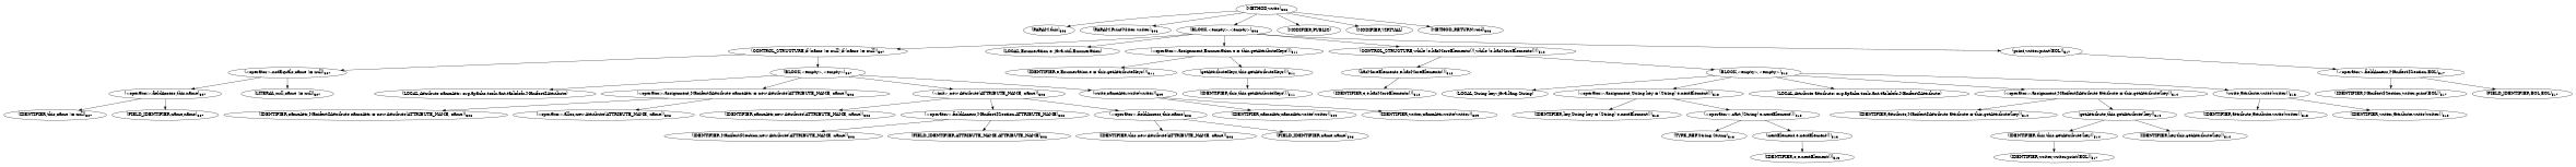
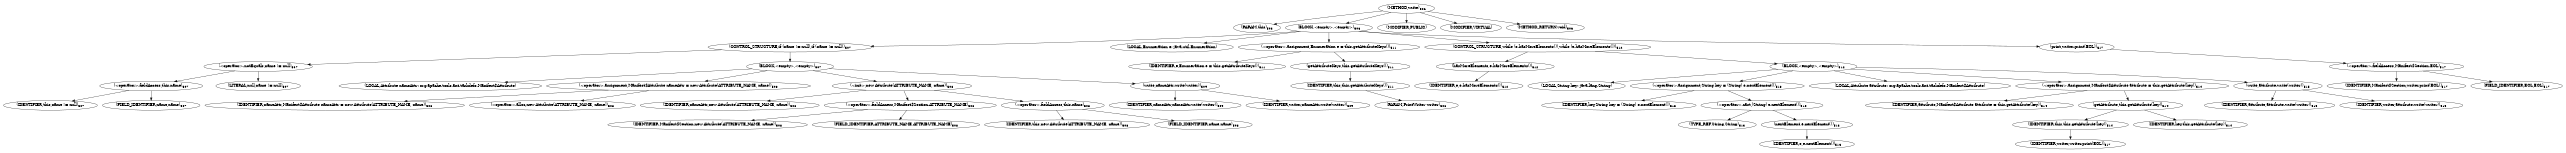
  digraph {
    n1 [label=<(METHOD,write)<SUB>506</SUB>>]
    n2 [label=<(PARAM,this)<SUB>503</SUB>>]
    n3 [label=<(PARAM,PrintWriter writer)<SUB>506</SUB>>]
    n4 [label=<(BLOCK,&lt;empty&gt;,&lt;empty&gt;)<SUB>506</SUB>>]
    n5 [label=<(MODIFIER,PUBLIC)>]
    n6 [label=<(MODIFIER,VIRTUAL)>]
    n7 [label=<(METHOD_RETURN,void)<SUB>506</SUB>>]
    n8 [label=<(CONTROL_STRUCTURE,if (name != null),if (name != null))<SUB>507</SUB>>]
    n9 [label=<(LOCAL,Enumeration e: java.util.Enumeration)>]
    n10 [label=<(&lt;operator&gt;.assignment,Enumeration e = this.getAttributeKeys())<SUB>511</SUB>>]
    n11 [label=<(CONTROL_STRUCTURE,while (e.hasMoreElements()),while (e.hasMoreElements()))<SUB>512</SUB>>]
    n12 [label=<(print,writer.print(EOL))<SUB>517</SUB>>]
    n13 [label=<(&lt;operator&gt;.notEquals,name != null)<SUB>507</SUB>>]
    n14 [label=<(BLOCK,&lt;empty&gt;,&lt;empty&gt;)<SUB>507</SUB>>]
    n15 [label=<(IDENTIFIER,e,Enumeration e = this.getAttributeKeys())<SUB>511</SUB>>]
    n16 [label=<(getAttributeKeys,this.getAttributeKeys())<SUB>511</SUB>>]
    n17 [label=<(hasMoreElements,e.hasMoreElements())<SUB>512</SUB>>]
    n18 [label=<(BLOCK,&lt;empty&gt;,&lt;empty&gt;)<SUB>512</SUB>>]
    n19 [label=<(&lt;operator&gt;.fieldAccess,Manifest$Section.EOL)<SUB>517</SUB>>]
    n20 [label=<(&lt;operator&gt;.fieldAccess,this.name)<SUB>507</SUB>>]
    n21 [label=<(LITERAL,null,name != null)<SUB>507</SUB>>]
    n22 [label=<(LOCAL,Attribute nameAttr: org.apache.tools.ant.taskdefs.Manifest$Attribute)>]
    n23 [label=<(&lt;operator&gt;.assignment,Manifest$Attribute nameAttr = new Attribute(ATTRIBUTE_NAME, name))<SUB>508</SUB>>]
    n24 [label=<(&lt;init&gt;,new Attribute(ATTRIBUTE_NAME, name))<SUB>508</SUB>>]
    n25 [label=<(write,nameAttr.write(writer))<SUB>509</SUB>>]
    n26 [label=<(IDENTIFIER,this,name != null)<SUB>507</SUB>>]
    n27 [label=<(FIELD_IDENTIFIER,name,name)<SUB>507</SUB>>]
    n28 [label=<(IDENTIFIER,nameAttr,Manifest$Attribute nameAttr = new Attribute(ATTRIBUTE_NAME, name))<SUB>508</SUB>>]
    n29 [label=<(&lt;operator&gt;.alloc,new Attribute(ATTRIBUTE_NAME, name))<SUB>508</SUB>>]
    n30 [label=<(IDENTIFIER,nameAttr,new Attribute(ATTRIBUTE_NAME, name))<SUB>508</SUB>>]
    n31 [label=<(&lt;operator&gt;.fieldAccess,Manifest$Section.ATTRIBUTE_NAME)<SUB>508</SUB>>]
    n32 [label=<(&lt;operator&gt;.fieldAccess,this.name)<SUB>508</SUB>>]
    n33 [label=<(IDENTIFIER,nameAttr,nameAttr.write(writer))<SUB>509</SUB>>]
    n34 [label=<(IDENTIFIER,writer,nameAttr.write(writer))<SUB>509</SUB>>]
    n35 [label=<(IDENTIFIER,Manifest$Section,new Attribute(ATTRIBUTE_NAME, name))<SUB>508</SUB>>]
    n36 [label=<(FIELD_IDENTIFIER,ATTRIBUTE_NAME,ATTRIBUTE_NAME)<SUB>508</SUB>>]
    n37 [label=<(IDENTIFIER,this,new Attribute(ATTRIBUTE_NAME, name))<SUB>508</SUB>>]
    n38 [label=<(FIELD_IDENTIFIER,name,name)<SUB>508</SUB>>]
    n39 [label=<(IDENTIFIER,this,this.getAttributeKeys())<SUB>511</SUB>>]
    n40 [label=<(IDENTIFIER,e,e.hasMoreElements())<SUB>512</SUB>>]
    n41 [label=<(LOCAL,String key: java.lang.String)>]
    n42 [label=<(&lt;operator&gt;.assignment,String key = (String) e.nextElement())<SUB>513</SUB>>]
    n43 [label=<(LOCAL,Attribute attribute: org.apache.tools.ant.taskdefs.Manifest$Attribute)>]
    n44 [label=<(&lt;operator&gt;.assignment,Manifest$Attribute attribute = this.getAttribute(key))<SUB>514</SUB>>]
    n45 [label=<(write,attribute.write(writer))<SUB>515</SUB>>]
    n46 [label=<(IDENTIFIER,key,String key = (String) e.nextElement())<SUB>513</SUB>>]
    n47 [label=<(&lt;operator&gt;.cast,(String) e.nextElement())<SUB>513</SUB>>]
    n48 [label=<(IDENTIFIER,attribute,Manifest$Attribute attribute = this.getAttribute(key))<SUB>514</SUB>>]
    n49 [label=<(getAttribute,this.getAttribute(key))<SUB>514</SUB>>]
    n50 [label=<(IDENTIFIER,attribute,attribute.write(writer))<SUB>515</SUB>>]
    n51 [label=<(IDENTIFIER,writer,attribute.write(writer))<SUB>515</SUB>>]
    n52 [label=<(TYPE_REF,String,String)<SUB>513</SUB>>]
    n53 [label=<(nextElement,e.nextElement())<SUB>513</SUB>>]
    n54 [label=<(IDENTIFIER,e,e.nextElement())<SUB>513</SUB>>]
    n55 [label=<(IDENTIFIER,this,this.getAttribute(key))<SUB>514</SUB>>]
    n56 [label=<(IDENTIFIER,key,this.getAttribute(key))<SUB>514</SUB>>]
    n57 [label=<(IDENTIFIER,writer,writer.print(EOL))<SUB>517</SUB>>]
    n58 [label=<(IDENTIFIER,Manifest$Section,writer.print(EOL))<SUB>517</SUB>>]
    n59 [label=<(FIELD_IDENTIFIER,EOL,EOL)<SUB>517</SUB>>]
    n1 -> n2
-   n1 -> n3
+   n39 -> n3
    n1 -> n4
    n1 -> n5
    n1 -> n6
    n1 -> n7
    n4 -> n8
    n4 -> n9
    n4 -> n10
    n4 -> n11
    n4 -> n12
    n8 -> n13
    n8 -> n14
    n10 -> n15
    n10 -> n16
    n11 -> n17
    n11 -> n18
    n12 -> n19
    n13 -> n20
    n13 -> n21
    n14 -> n22
    n14 -> n23
    n14 -> n24
    n14 -> n25
    n16 -> n39
    n17 -> n40
    n18 -> n41
    n18 -> n42
    n18 -> n43
    n18 -> n44
    n18 -> n45
    n19 -> n58
    n19 -> n59
    n20 -> n26
    n20 -> n27
    n23 -> n28
    n23 -> n29
    n24 -> n30
    n24 -> n31
    n24 -> n32
    n25 -> n33
    n25 -> n34
    n31 -> n35
    n31 -> n36
    n32 -> n37
    n32 -> n38
    n42 -> n46
    n42 -> n47
    n44 -> n48
    n44 -> n49
    n45 -> n50
    n45 -> n51
    n47 -> n52
    n47 -> n53
    n49 -> n55
    n49 -> n56
    n53 -> n54
    n55 -> n57
  }
